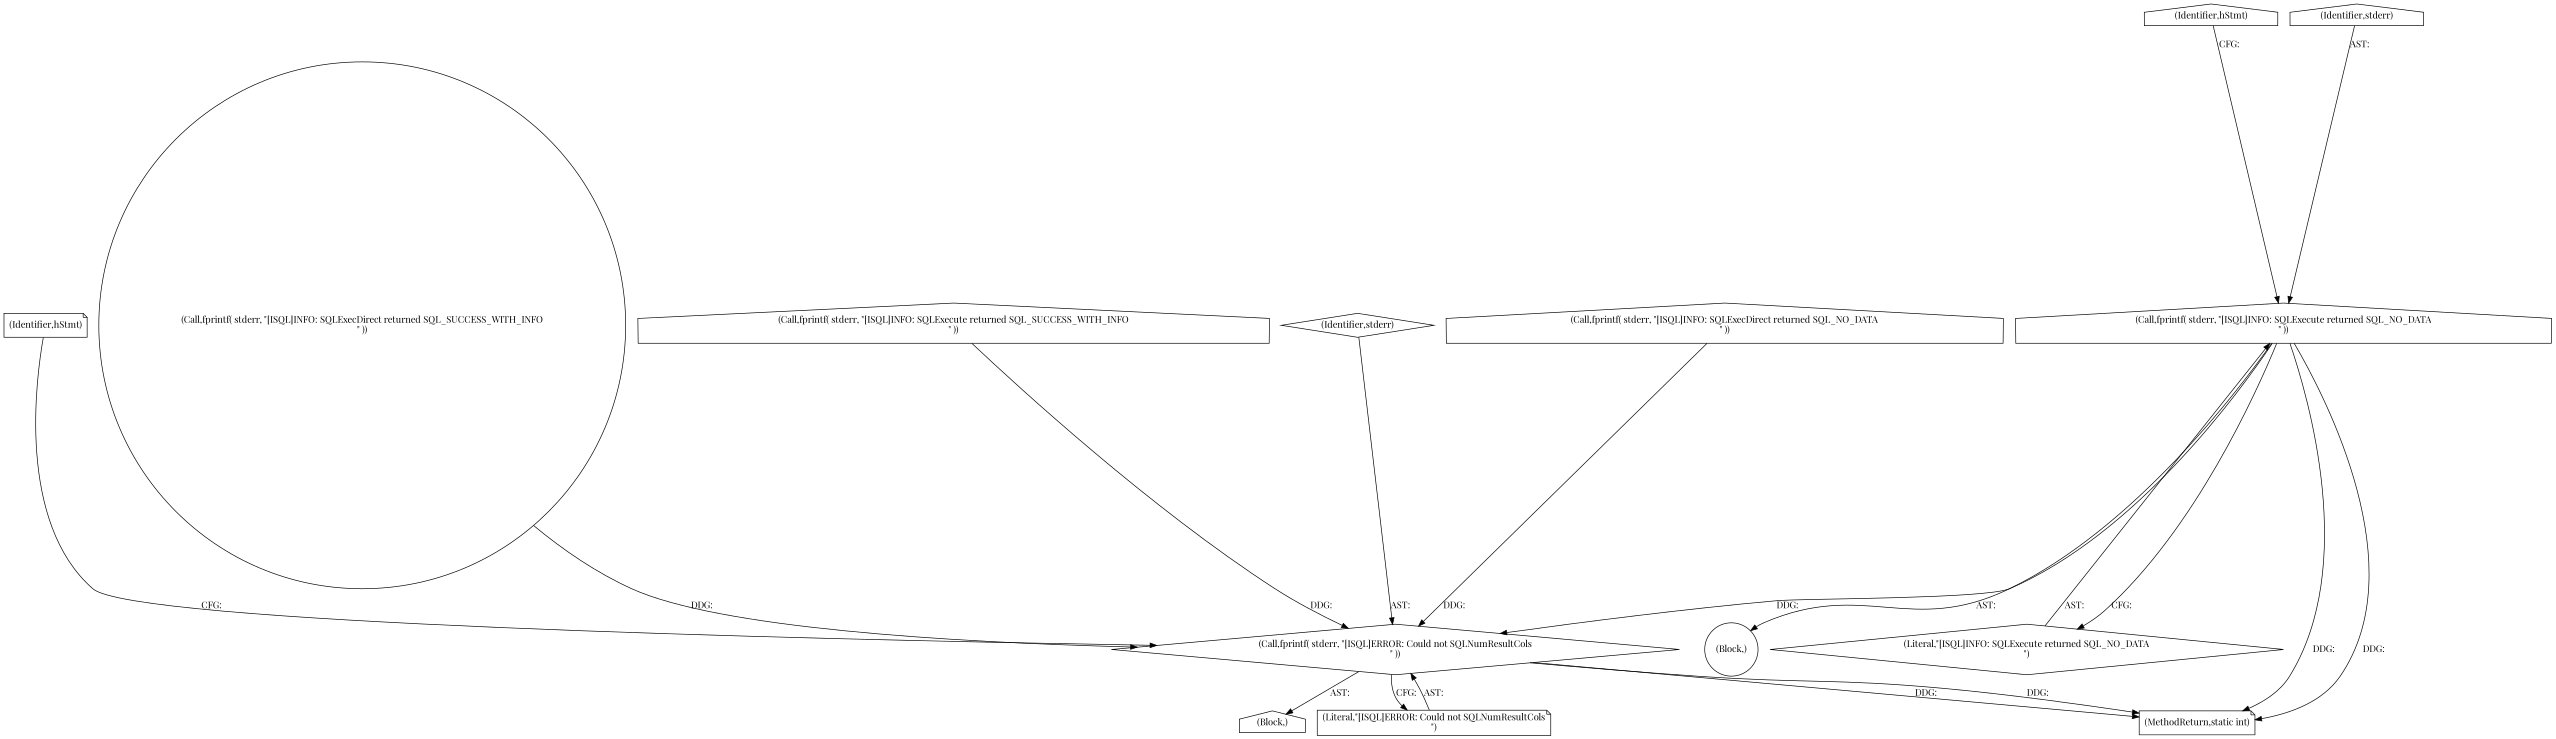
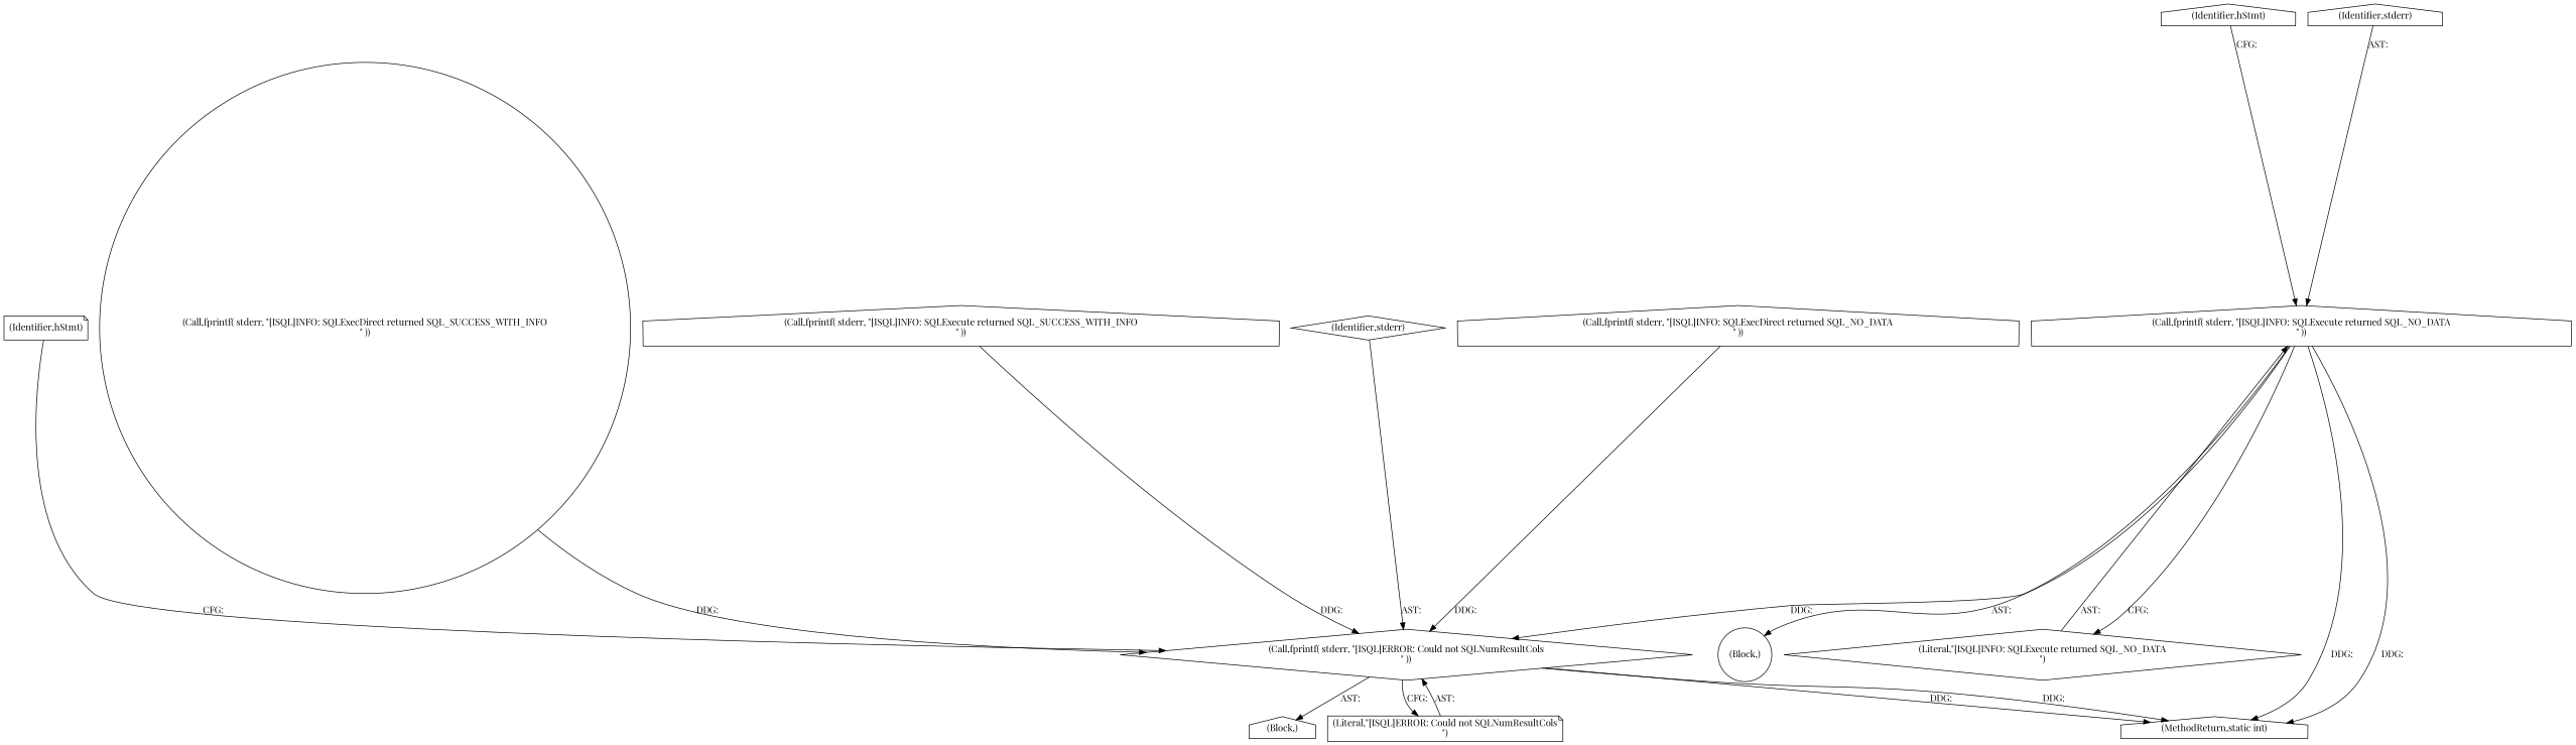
  digraph {
    fontname="Playfair Display"
    node [shape=house fontname="Playfair Display"]
    edge [fontname="Playfair Display"]
    n1 [label="(Call,fprintf( stderr, \"[ISQL]INFO: SQLExecute returned SQL_NO_DATA\n\" ))"]
    n2 [label="(Call,fprintf( stderr, \"[ISQL]ERROR: Could not SQLNumResultCols\n\" ))" shape=diamond]
    n3 [label="(Block,)" shape=circle]
-   n4 [label="(MethodReturn,static int)" shape=note]
+   n4 [label="(MethodReturn,static int)"]
    n5 [label="(Literal,\"[ISQL]INFO: SQLExecute returned SQL_NO_DATA\n\")" shape=diamond]
    n6 [label="(Block,)"]
    n7 [label="(Literal,\"[ISQL]ERROR: Could not SQLNumResultCols\n\")" shape=note]
    n8 [label="(Identifier,hStmt)" shape=note]
    n9 [label="(Call,fprintf( stderr, \"[ISQL]INFO: SQLExecDirect returned SQL_SUCCESS_WITH_INFO\n\" ))" shape=circle]
    n10 [label="(Call,fprintf( stderr, \"[ISQL]INFO: SQLExecute returned SQL_SUCCESS_WITH_INFO\n\" ))"]
    n11 [label="(Identifier,hStmt)"]
    n12 [label="(Identifier,stderr)"]
    n13 [label="(Identifier,stderr)" shape=diamond]
    n14 [label="(Call,fprintf( stderr, \"[ISQL]INFO: SQLExecDirect returned SQL_NO_DATA\n\" ))"]
    n1 -> n2 [label="DDG: "]
    n1 -> n3 [label="AST: "]
    n1 -> n4 [label="DDG: "]
    n1 -> n4 [label="DDG: "]
    n1 -> n5 [label="CFG: "]
    n2 -> n4 [label="DDG: "]
    n2 -> n4 [label="DDG: "]
    n2 -> n6 [label="AST: "]
    n2 -> n7 [label="CFG: "]
    n5 -> n1 [label="AST: "]
    n7 -> n2 [label="AST: "]
    n8 -> n2 [label="CFG: "]
    n9 -> n2 [label="DDG: "]
    n10 -> n2 [label="DDG: "]
    n11 -> n1 [label="CFG: "]
    n12 -> n1 [label="AST: "]
    n13 -> n2 [label="AST: "]
    n14 -> n2 [label="DDG: "]
  }
